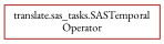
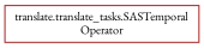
  digraph {
    rankdir=LR
    fontname="EB Garamond"
-   n1 [color=brown fillcolor=white fontname="EB Garamond" fontsize=10 height=0.2 label="translate.sas_tasks.SASTemporal\lOperator" shape=record style=filled width=0.4]
+   n1 [color=brown fillcolor=white fontname="EB Garamond" fontsize=10 height=0.2 label="translate.translate_tasks.SASTemporal\lOperator" shape=record style=filled width=0.4]
  }
